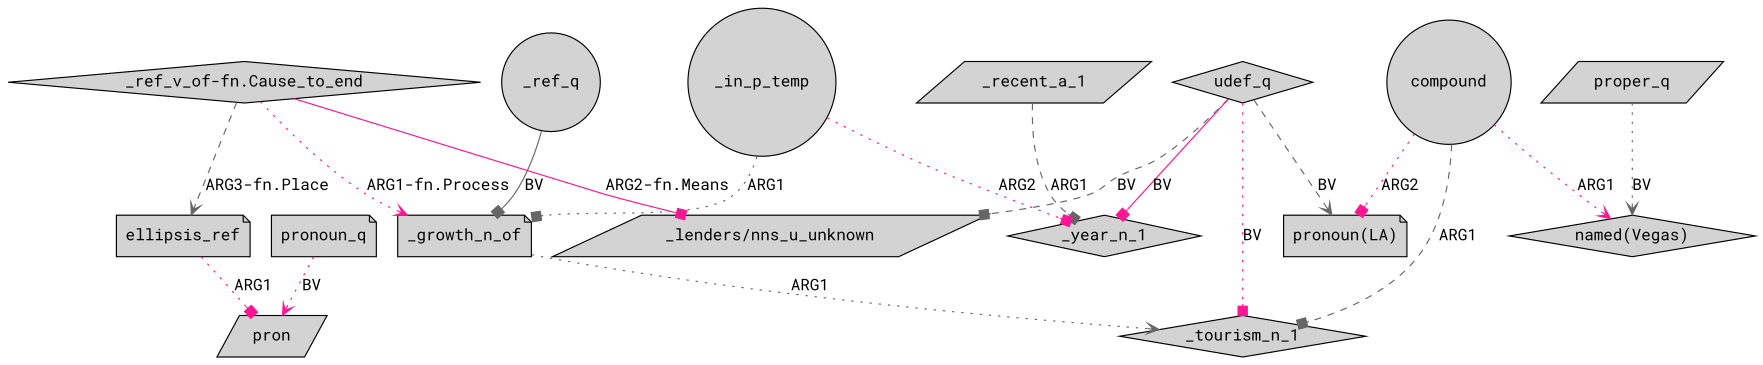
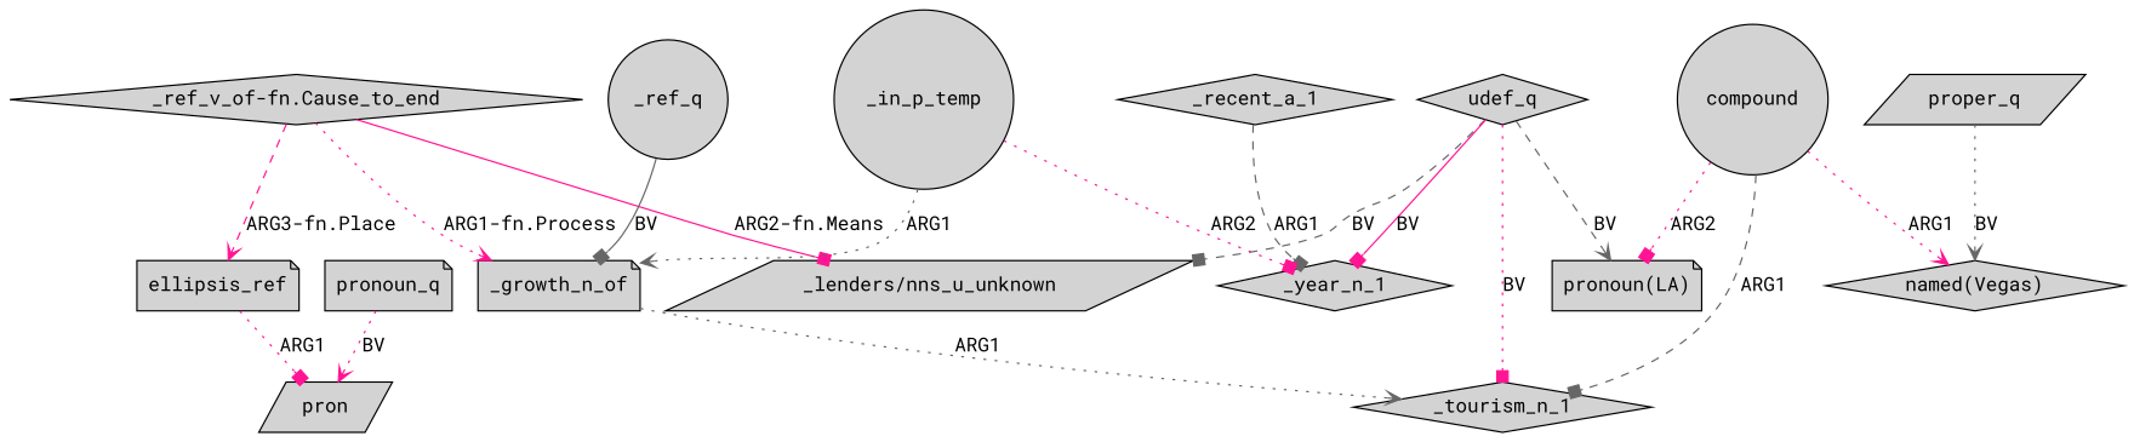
  digraph {
    fontname="Roboto Mono"
    node [fontname="Roboto Mono" shape=diamond style=filled]
    edge [arrowhead=box color=gray40 fontname="Roboto Mono" style=dotted]
    n1 [label="_ref_v_of-fn.Cause_to_end"]
    ellipsis_ref [shape=note]
    _growth_n_of [shape=note]
    "_lenders/nns_u_unknown" [shape=parallelogram]
    pron [shape=parallelogram]
    _tourism_n_1
    compound [shape=circle]
    n8 [label="pronoun(LA)" shape=note]
    "named(Vegas)"
    udef_q
    _year_n_1
-   _recent_a_1 [shape=parallelogram]
+   _recent_a_1
    _in_p_temp [shape=circle]
    pronoun_q [shape=note]
    n15 [label=_ref_q shape=circle]
    proper_q [shape=parallelogram]
-   n1 -> ellipsis_ref [arrowhead=vee label="ARG3-fn.Place" style=dashed]
+   n1 -> ellipsis_ref [arrowhead=vee color=deeppink label="ARG3-fn.Place" style=dashed]
    n1 -> _growth_n_of [arrowhead=vee color=deeppink label="ARG1-fn.Process"]
    n1 -> "_lenders/nns_u_unknown" [color=deeppink label="ARG2-fn.Means" style=solid]
    ellipsis_ref -> pron [color=deeppink label=ARG1]
    _growth_n_of -> _tourism_n_1 [arrowhead=vee label=ARG1]
    compound -> _tourism_n_1 [label=ARG1 style=dashed]
    compound -> n8 [color=deeppink label=ARG2]
    compound -> "named(Vegas)" [arrowhead=vee color=deeppink label=ARG1]
    udef_q -> "_lenders/nns_u_unknown" [label=BV style=dashed]
    udef_q -> _tourism_n_1 [color=deeppink label=BV]
    udef_q -> n8 [arrowhead=vee label=BV style=dashed]
    udef_q -> _year_n_1 [color=deeppink label=BV style=solid]
    _recent_a_1 -> _year_n_1 [label=ARG1 style=dashed]
-   _in_p_temp -> _growth_n_of [label=ARG1]
+   _in_p_temp -> _growth_n_of [arrowhead=vee label=ARG1]
    _in_p_temp -> _year_n_1 [color=deeppink label=ARG2]
    pronoun_q -> pron [arrowhead=vee color=deeppink label=BV]
    n15 -> _growth_n_of [label=BV style=solid]
    proper_q -> "named(Vegas)" [arrowhead=vee label=BV]
  }
